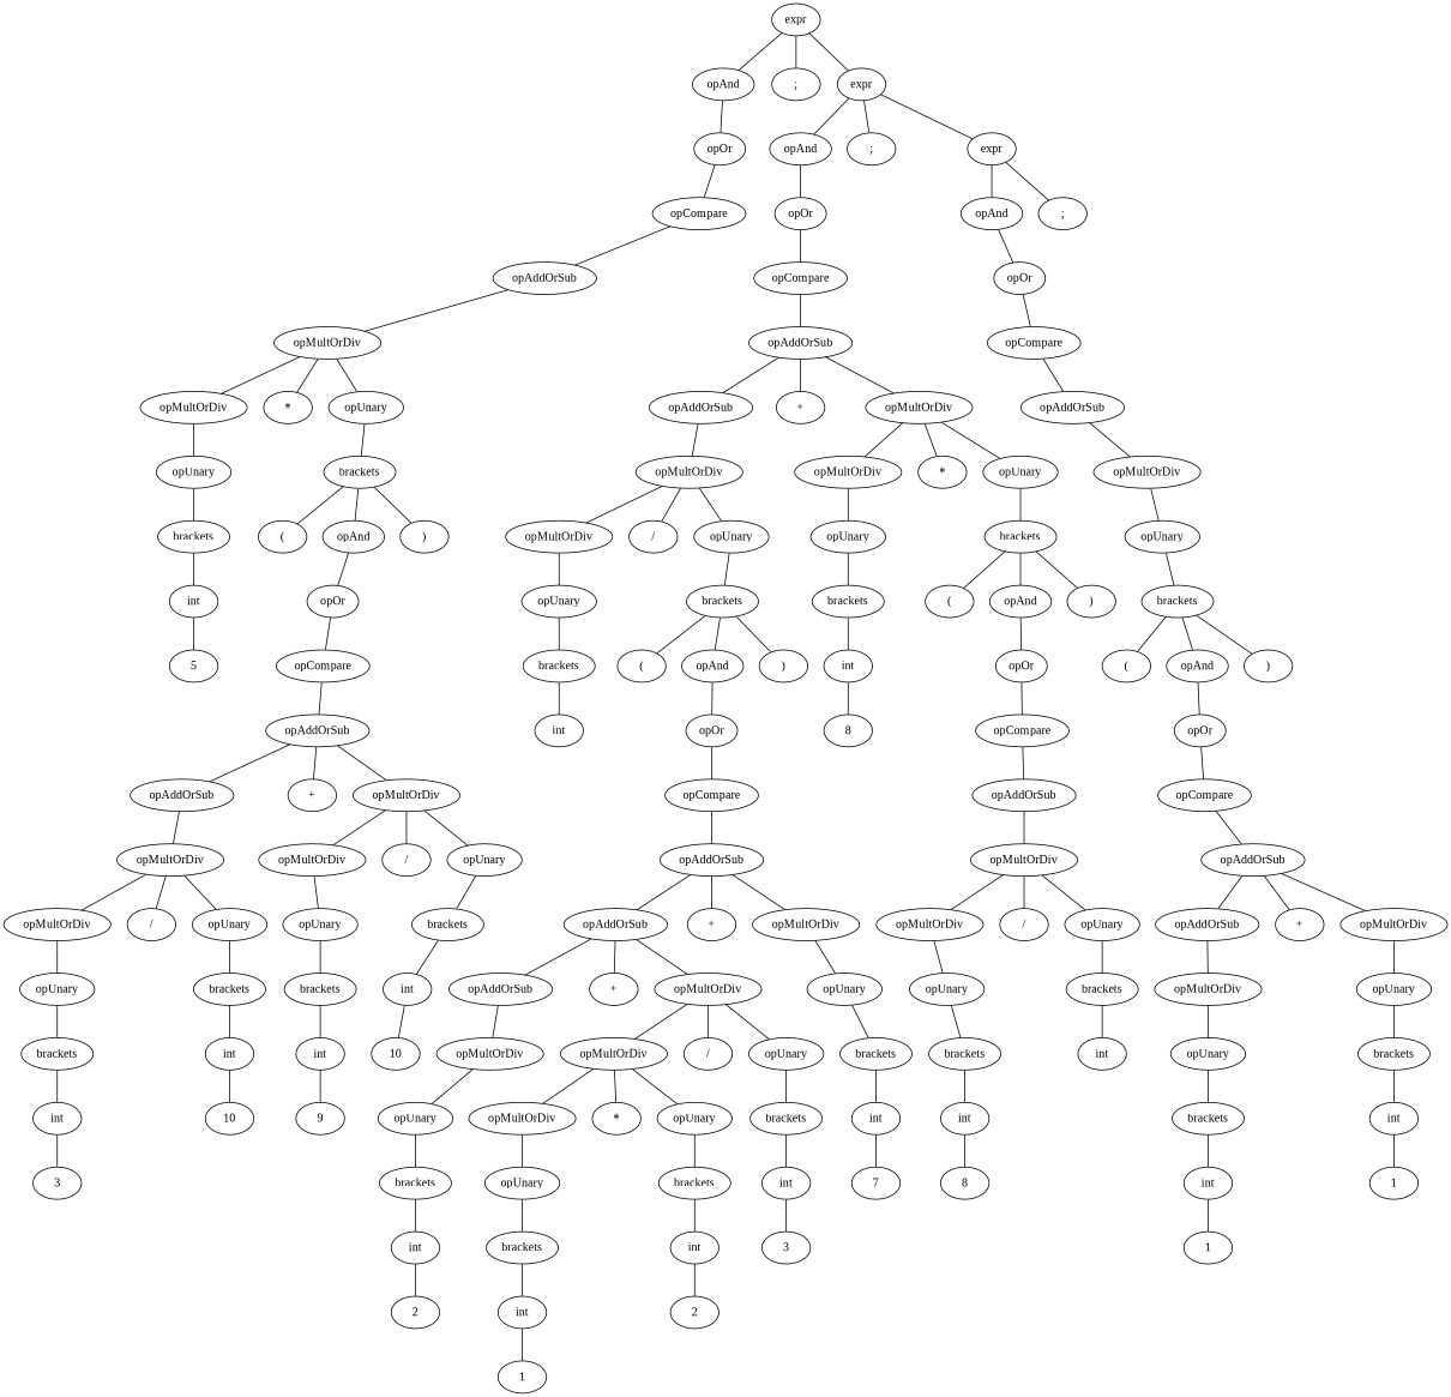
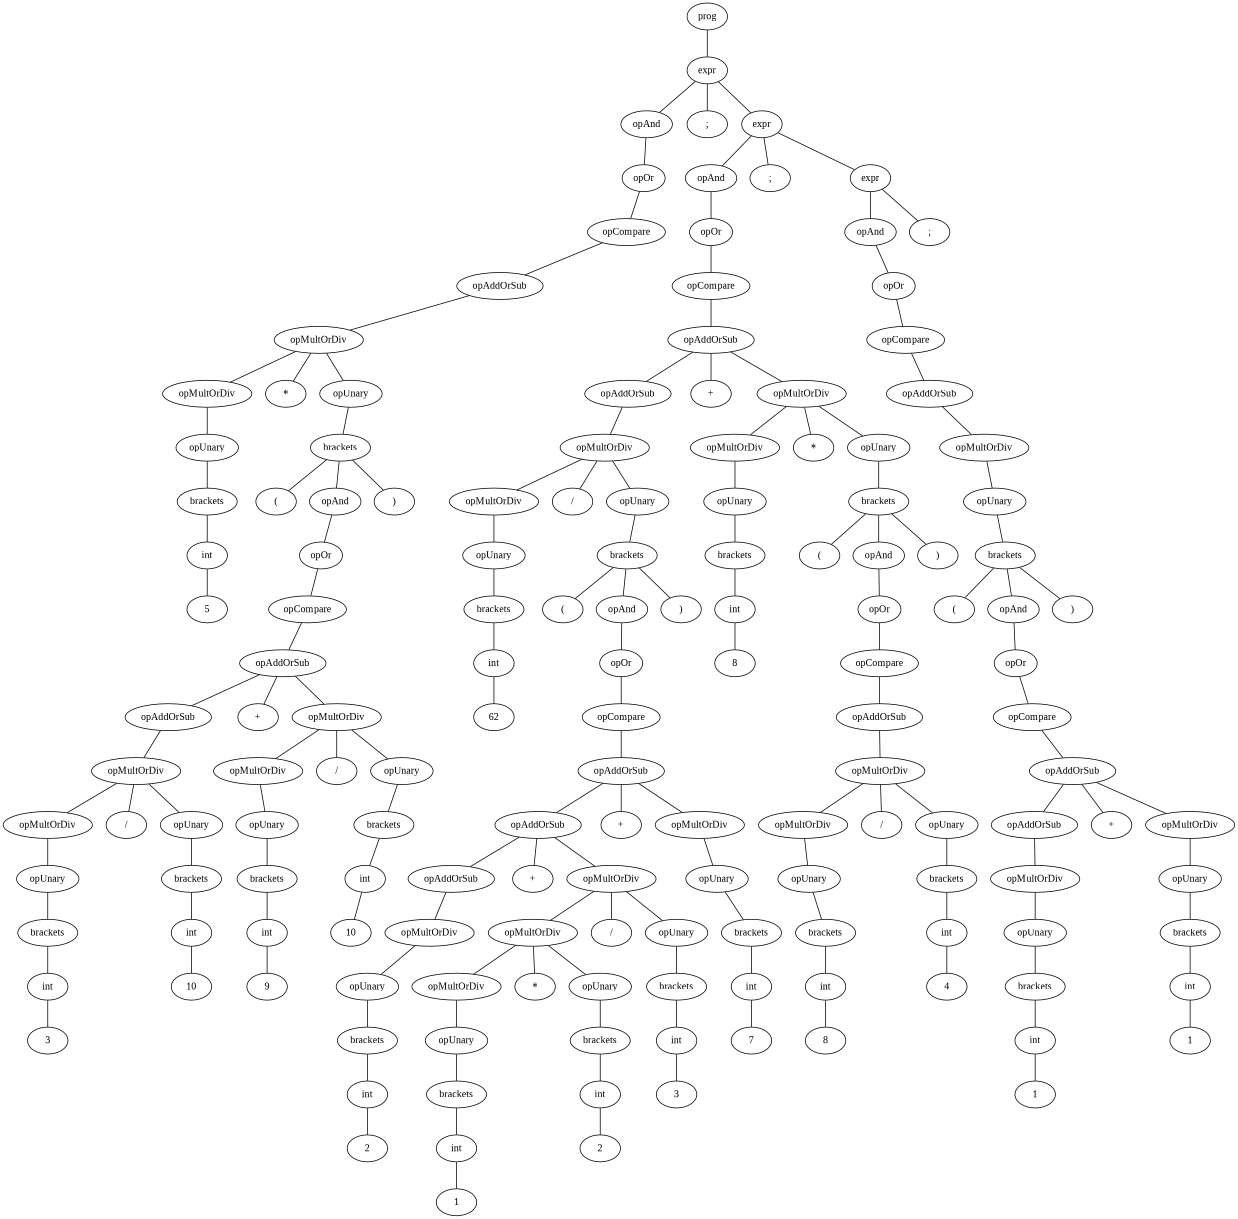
  graph {
    fontname="Liberation Serif"
    node [fontname="Liberation Serif"]
    edge [fontname="Liberation Serif"]
+   n1 [label=prog]
    n2 [label=expr]
    n3 [label=opAnd]
    n4 [label=";"]
    n5 [label=expr]
    n6 [label=opOr]
    n7 [label=opAnd]
    n8 [label=";"]
    n9 [label=expr]
    n10 [label=opCompare]
    n11 [label=opAddOrSub]
    n12 [label=opMultOrDiv]
    n13 [label=opMultOrDiv]
    n14 [label="*"]
    n15 [label=opUnary]
    n16 [label=opUnary]
    n17 [label=brackets]
    n18 [label=brackets]
    n19 [label=int]
    n20 [label=5]
    n21 [label="("]
    n22 [label=opAnd]
    n23 [label=")"]
    n24 [label=opOr]
    n25 [label=opCompare]
    n26 [label=opAddOrSub]
    n27 [label=opAddOrSub]
    n28 [label="+"]
    n29 [label=opMultOrDiv]
    n30 [label=opMultOrDiv]
    n31 [label=opMultOrDiv]
    n32 [label="/"]
    n33 [label=opUnary]
    n34 [label=opMultOrDiv]
    n35 [label="/"]
    n36 [label=opUnary]
    n37 [label=opUnary]
    n38 [label=brackets]
    n39 [label=brackets]
    n40 [label=int]
    n41 [label=3]
    n42 [label=int]
    n43 [label=10]
    n44 [label=opUnary]
    n45 [label=brackets]
    n46 [label=brackets]
    n47 [label=int]
    n48 [label=9]
    n49 [label=int]
    n50 [label=10]
    n51 [label=opOr]
    n52 [label=opAnd]
    n53 [label=";"]
    n54 [label=opCompare]
    n55 [label=opAddOrSub]
    n56 [label=opAddOrSub]
    n57 [label="+"]
    n58 [label=opMultOrDiv]
    n59 [label=opMultOrDiv]
    n60 [label=opMultOrDiv]
    n61 [label="*"]
    n62 [label=opUnary]
    n63 [label=opMultOrDiv]
    n64 [label="/"]
    n65 [label=opUnary]
    n66 [label=opUnary]
    n67 [label=brackets]
    n68 [label=brackets]
    n69 [label=int]
+   n70 [label=62]
    n71 [label="("]
    n72 [label=opAnd]
    n73 [label=")"]
    n74 [label=opOr]
    n75 [label=opCompare]
    n76 [label=opAddOrSub]
    n77 [label=opAddOrSub]
    n78 [label="+"]
    n79 [label=opMultOrDiv]
    n80 [label=opAddOrSub]
    n81 [label="+"]
    n82 [label=opMultOrDiv]
    n83 [label=opUnary]
    n84 [label=opMultOrDiv]
    n85 [label=opMultOrDiv]
    n86 [label="/"]
    n87 [label=opUnary]
    n88 [label=opUnary]
    n89 [label=brackets]
    n90 [label=int]
    n91 [label=2]
    n92 [label=opMultOrDiv]
    n93 [label="*"]
    n94 [label=opUnary]
    n95 [label=brackets]
    n96 [label=opUnary]
    n97 [label=brackets]
    n98 [label=brackets]
    n99 [label=int]
    n100 [label=1]
    n101 [label=int]
    n102 [label=2]
    n103 [label=int]
    n104 [label=3]
    n105 [label=brackets]
    n106 [label=int]
    n107 [label=7]
    n108 [label=opUnary]
    n109 [label=brackets]
    n110 [label=brackets]
    n111 [label=int]
    n112 [label=8]
    n113 [label="("]
    n114 [label=opAnd]
    n115 [label=")"]
    n116 [label=opOr]
    n117 [label=opCompare]
    n118 [label=opAddOrSub]
    n119 [label=opMultOrDiv]
    n120 [label=opMultOrDiv]
    n121 [label="/"]
    n122 [label=opUnary]
    n123 [label=opUnary]
    n124 [label=brackets]
    n125 [label=brackets]
    n126 [label=int]
    n127 [label=8]
    n128 [label=int]
+   n129 [label=4]
    n130 [label=opOr]
    n131 [label=opCompare]
    n132 [label=opAddOrSub]
    n133 [label=opMultOrDiv]
    n134 [label=opUnary]
    n135 [label=brackets]
    n136 [label="("]
    n137 [label=opAnd]
    n138 [label=")"]
    n139 [label=opOr]
    n140 [label=opCompare]
    n141 [label=opAddOrSub]
    n142 [label=opAddOrSub]
    n143 [label="+"]
    n144 [label=opMultOrDiv]
    n145 [label=opMultOrDiv]
    n146 [label=opUnary]
    n147 [label=opUnary]
    n148 [label=brackets]
    n149 [label=int]
    n150 [label=1]
    n151 [label=brackets]
    n152 [label=int]
    n153 [label=1]
+   n1 -- n2
    n2 -- n3
    n2 -- n4
    n2 -- n5
    n3 -- n6
    n5 -- n7
    n5 -- n8
    n5 -- n9
    n6 -- n10
    n7 -- n51
    n9 -- n52
    n9 -- n53
    n10 -- n11
    n11 -- n12
    n12 -- n13
    n12 -- n14
    n12 -- n15
    n13 -- n16
    n15 -- n17
    n16 -- n18
    n17 -- n21
    n17 -- n22
    n17 -- n23
    n18 -- n19
    n19 -- n20
    n22 -- n24
    n24 -- n25
    n25 -- n26
    n26 -- n27
    n26 -- n28
    n26 -- n29
    n27 -- n30
    n29 -- n31
    n29 -- n32
    n29 -- n33
    n30 -- n34
    n30 -- n35
    n30 -- n36
    n31 -- n44
    n33 -- n45
    n34 -- n37
    n36 -- n38
    n37 -- n39
    n38 -- n42
    n39 -- n40
    n40 -- n41
    n42 -- n43
    n44 -- n46
    n45 -- n49
    n46 -- n47
    n47 -- n48
    n49 -- n50
    n51 -- n54
    n52 -- n130
    n54 -- n55
    n55 -- n56
    n55 -- n57
    n55 -- n58
    n56 -- n59
    n58 -- n60
    n58 -- n61
    n58 -- n62
    n59 -- n63
    n59 -- n64
    n59 -- n65
    n60 -- n108
    n62 -- n109
    n63 -- n66
    n65 -- n67
    n66 -- n68
    n67 -- n71
    n67 -- n72
    n67 -- n73
    n68 -- n69
+   n69 -- n70
    n72 -- n74
    n74 -- n75
    n75 -- n76
    n76 -- n77
    n76 -- n78
    n76 -- n79
    n77 -- n80
    n77 -- n81
    n77 -- n82
    n79 -- n83
    n80 -- n84
    n82 -- n85
    n82 -- n86
    n82 -- n87
    n83 -- n105
    n84 -- n88
    n85 -- n92
    n85 -- n93
    n85 -- n94
    n87 -- n95
    n88 -- n89
    n89 -- n90
    n90 -- n91
    n92 -- n96
    n94 -- n97
    n95 -- n103
    n96 -- n98
    n97 -- n101
    n98 -- n99
    n99 -- n100
    n101 -- n102
    n103 -- n104
    n105 -- n106
    n106 -- n107
    n108 -- n110
    n109 -- n113
    n109 -- n114
    n109 -- n115
    n110 -- n111
    n111 -- n112
    n114 -- n116
    n116 -- n117
    n117 -- n118
    n118 -- n119
    n119 -- n120
    n119 -- n121
    n119 -- n122
    n120 -- n123
    n122 -- n124
    n123 -- n125
    n124 -- n128
    n125 -- n126
    n126 -- n127
+   n128 -- n129
    n130 -- n131
    n131 -- n132
    n132 -- n133
    n133 -- n134
    n134 -- n135
    n135 -- n136
    n135 -- n137
    n135 -- n138
    n137 -- n139
    n139 -- n140
    n140 -- n141
    n141 -- n142
    n141 -- n143
    n141 -- n144
    n142 -- n145
    n144 -- n146
    n145 -- n147
    n146 -- n151
    n147 -- n148
    n148 -- n149
    n149 -- n150
    n151 -- n152
    n152 -- n153
  }
